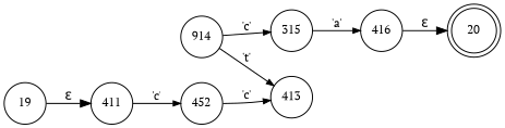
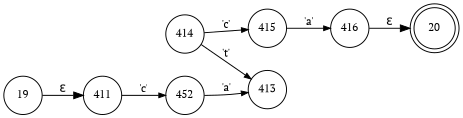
  digraph {
    fontname="PT Serif"
    rankdir=LR
    node [fixedsize=true fontname="PT Serif" fontsize=11 shape=circle peripheries=1]
    edge [fontname="PT Serif" arrowhead=normal arrowsize=.7 fontsize=11]
    n1 [label=20 shape=doublecircle width=.6 peripheries=""]
    n2 [label=416 width=.55]
    n3 [label=19 width=.55]
    n4 [label=411 width=.55]
    n5 [label=452 width=.55]
    n6 [label=413 width=.55]
-   n7 [label=914 width=.55]
-   n8 [label=315 width=.55]
+   n7 [label=414 width=.55]
+   n8 [label=415 width=.55]
    n2 -> n1 [label="&epsilon;" arrowhead="" arrowsize="" fontsize=""]
    n3 -> n4 [label="&epsilon;" arrowhead="" arrowsize="" fontsize=""]
    n4 -> n5 [label="'c'"]
-   n5 -> n6 [label="'c'"]
+   n5 -> n6 [label="'a'"]
    n7 -> n6 [label="'t'"]
    n7 -> n8 [label="'c'"]
    n8 -> n2 [label="'a'"]
  }
